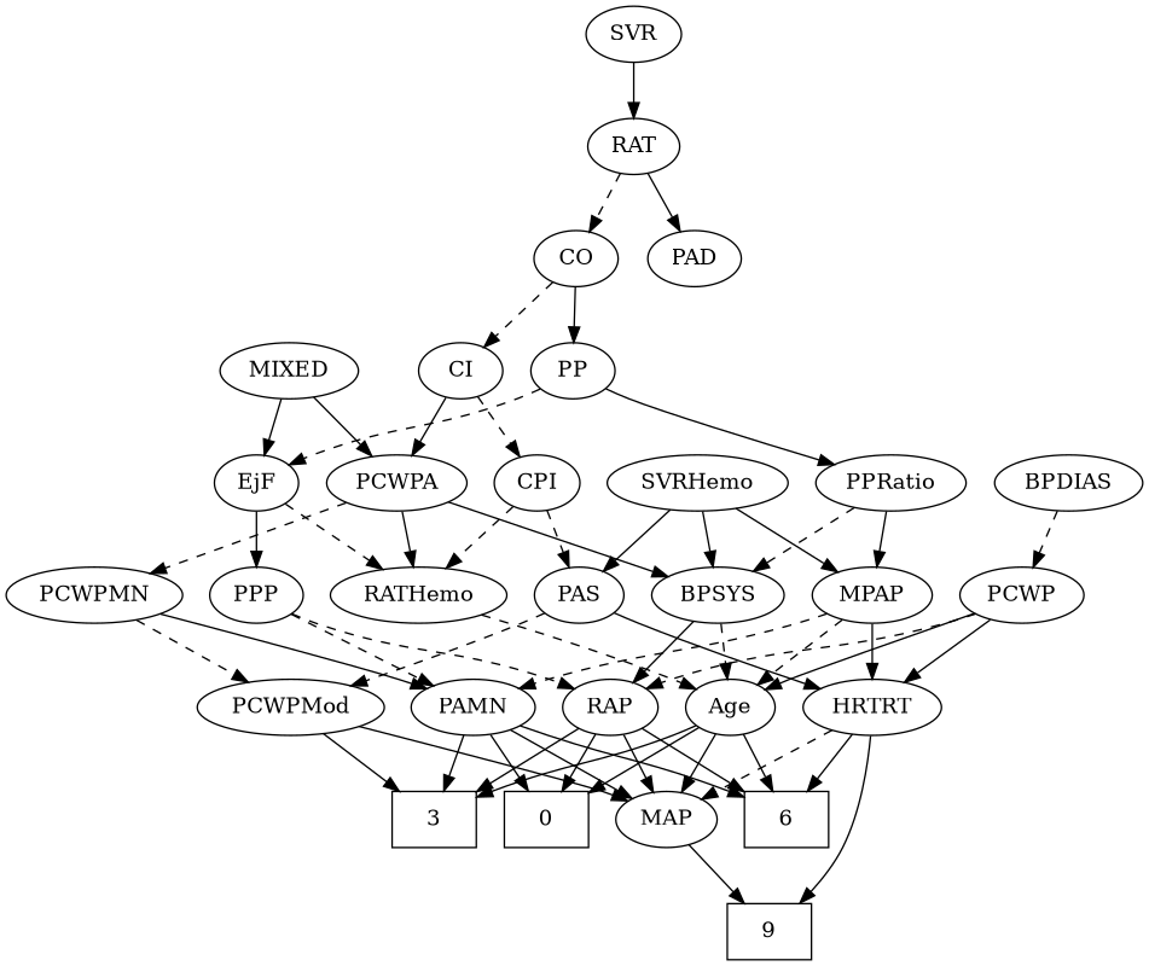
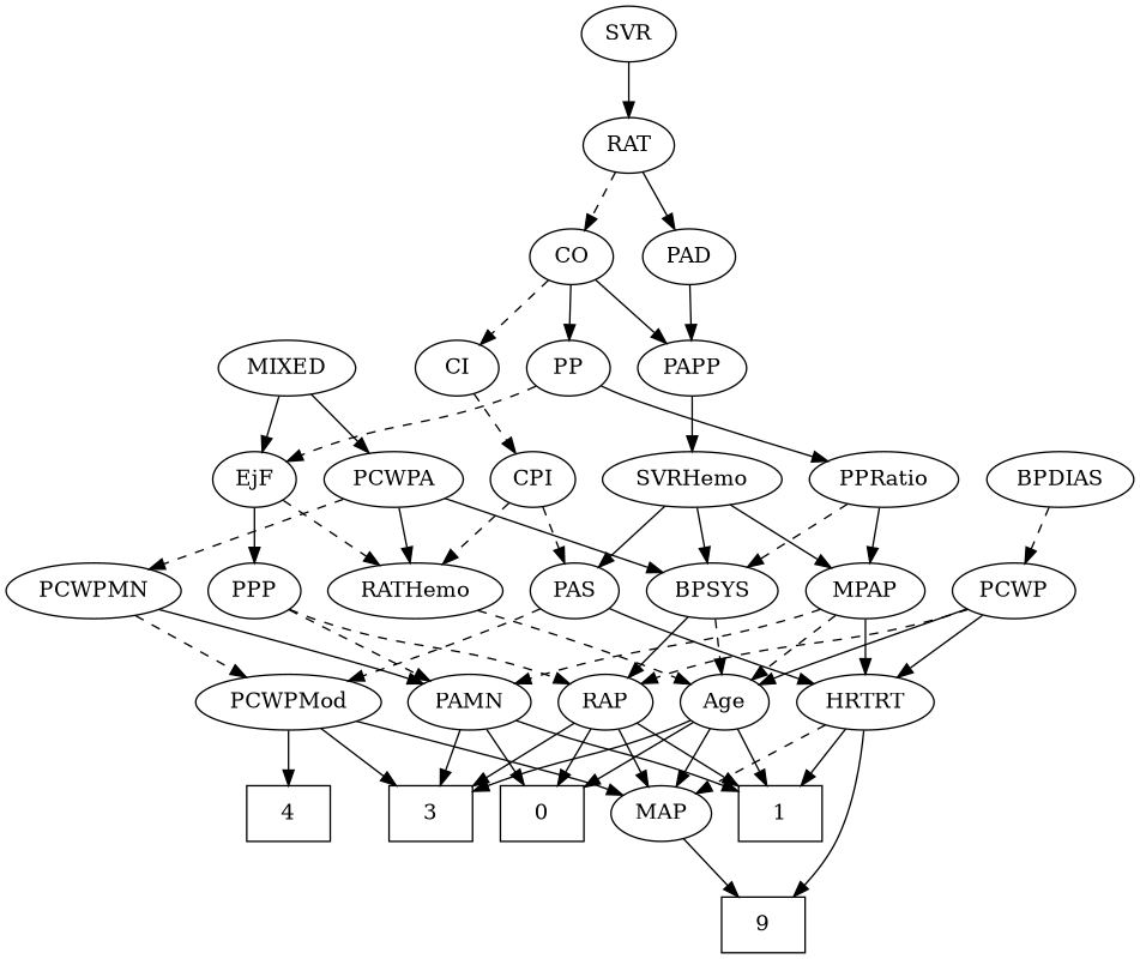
  strict digraph {
    edge [style=solid]
-   1 [height=0.5 shape=box width=0.75 label=6]
+   1 [height=0.5 shape=box width=0.75]
    n2 [height=0.5 label=9 shape=box width=0.75]
    3 [height=0.5 shape=box width=0.75]
+   4 [height=0.5 shape=box width=0.75]
    n5 [height=0.5 label=0 shape=box width=0.75]
    Age [height=0.5 width=0.75]
    MAP [height=0.5 width=0.84854]
    EjF [height=0.5 width=0.75]
    RATHemo [height=0.5 width=1.3721]
    PPP [height=0.5 width=0.75]
    RAP [height=0.5 width=0.77632]
    PAMN [height=0.5 width=1.011]
    MIXED [height=0.5 width=1.1193]
    PCWPA [height=0.5 width=1.1555]
    BPSYS [height=0.5 width=1.0471]
    PCWPMN [height=0.5 width=1.3902]
    PCWPMod [height=0.5 width=1.4443]
    MPAP [height=0.5 width=0.97491]
    HRTRT [height=0.5 width=1.1013]
    PAD [height=0.5 width=0.79437]
+   PAPP [height=0.5 width=0.88464]
    SVRHemo [height=0.5 width=1.3902]
    PAS [height=0.5 width=0.75]
    BPDIAS [height=0.5 width=1.1735]
    PCWP [height=0.5 width=0.97491]
    CO [height=0.5 width=0.75]
    PP [height=0.5 width=0.75]
    CI [height=0.5 width=0.75]
    PPRatio [height=0.5 width=1.1013]
    CPI [height=0.5 width=0.75]
    RAT [height=0.5 width=0.75827]
    SVR [height=0.5 width=0.77632]
    Age -> 1
    Age -> 3
    Age -> n5
    Age -> MAP
    MAP -> n2
    EjF -> RATHemo [style=dashed]
    EjF -> PPP
    RATHemo -> Age [style=dashed]
    PPP -> RAP [style=dashed]
    PPP -> PAMN [style=dashed]
    RAP -> 1
    RAP -> 3
    RAP -> n5
    RAP -> MAP
    PAMN -> 1
    PAMN -> 3
    PAMN -> n5
-   PAMN -> MAP
    MIXED -> EjF
    MIXED -> PCWPA
    PCWPA -> RATHemo
    PCWPA -> BPSYS
    PCWPA -> PCWPMN [style=dashed]
    BPSYS -> Age [style=dashed]
    BPSYS -> RAP
    PCWPMN -> PAMN
    PCWPMN -> PCWPMod [style=dashed]
    PCWPMod -> 3
+   PCWPMod -> 4
    PCWPMod -> MAP
    MPAP -> Age [style=dashed]
    MPAP -> PAMN [style=dashed]
    MPAP -> HRTRT
    HRTRT -> 1
    HRTRT -> n2
    HRTRT -> MAP [style=dashed]
+   PAD -> PAPP
+   PAPP -> SVRHemo
    SVRHemo -> BPSYS
    SVRHemo -> MPAP
    SVRHemo -> PAS
    PAS -> PCWPMod [style=dashed]
    PAS -> HRTRT
    BPDIAS -> PCWP [style=dashed]
    PCWP -> Age
    PCWP -> RAP [style=dashed]
    PCWP -> HRTRT
+   CO -> PAPP
    CO -> PP
    CO -> CI [style=dashed]
    PP -> EjF [style=dashed]
    PP -> PPRatio
-   CI -> PCWPA
    CI -> CPI [style=dashed]
    PPRatio -> BPSYS [style=dashed]
    PPRatio -> MPAP
    CPI -> RATHemo [style=dashed]
    CPI -> PAS [style=dashed]
    RAT -> PAD
    RAT -> CO [style=dashed]
    SVR -> RAT
  }
